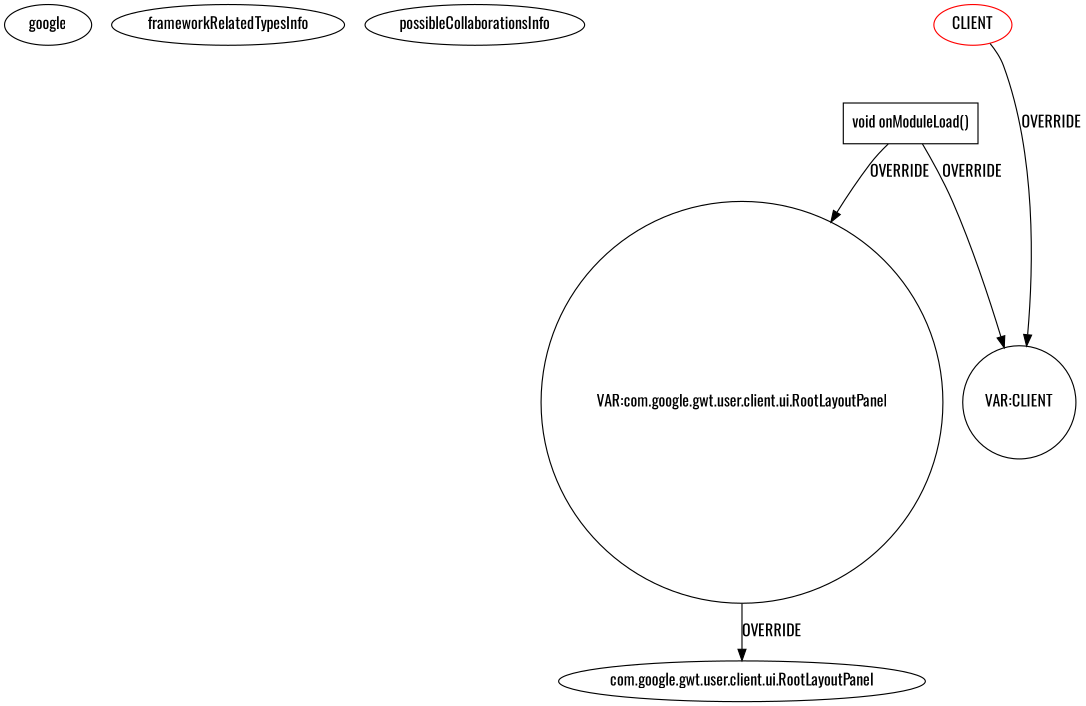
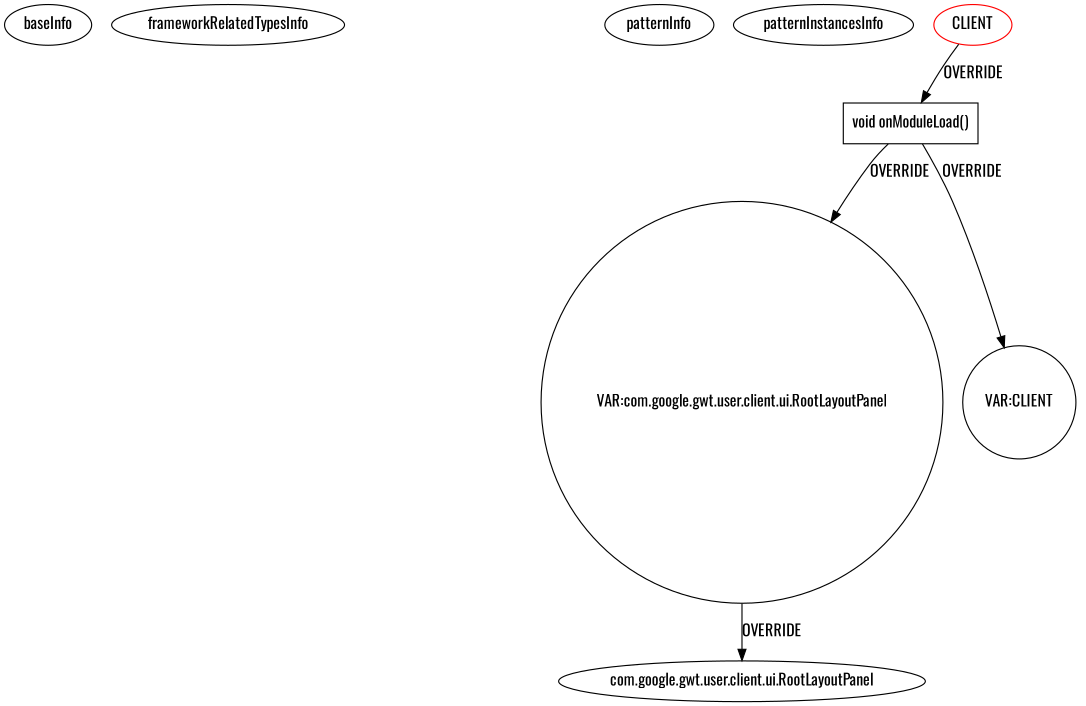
  digraph {
    fontname=Oswald
    node [fontname=Oswald]
    edge [fontname=Oswald]
-   baseInfo [category=pattern graphId=1112 isAnonymous=false possibleRelation=false label=google]
+   baseInfo [category=pattern graphId=1112 isAnonymous=false possibleRelation=false]
    frameworkRelatedTypesInfo
-   possibleCollaborationsInfo
+   patternInfo [frequency=2.0 patternRootClient=0]
+   patternInstancesInfo [0="lambourg-WebGallery~/lambourg-WebGallery/WebGallery-master/client/src/com/lambourg/webgallery/client/WebGallery.java~WebGallery~3490" 1="karandit-gwt-sandbox~/karandit-gwt-sandbox/gwt-sandbox-master/src/hu/evosoft/eo/downloadstats/client/DownloadStatistics.java~DownloadStatistics~3347"]
    n6 [isFrameworkType=false label="com.google.gwt.user.client.ui.RootLayoutPanel" vertexType=FRAMEWORK_CLASS_TYPE]
    n7 [isFrameworkType=false label="VAR:com.google.gwt.user.client.ui.RootLayoutPanel" shape=circle vertexType=VARIABLE_EXPRESION]
    n8 [isFrameworkType=false label="void onModuleLoad()" shape=box vertexType=OVERRIDING_METHOD_DECLARATION]
    n9 [isFrameworkType=false label="VAR:CLIENT" shape=circle vertexType=VARIABLE_EXPRESION]
    n10 [color=red isFrameworkType=false label=CLIENT vertexType=ROOT_CLIENT_CLASS_DECLARATION]
    n7 -> n6 [label=OVERRIDE]
    n8 -> n7 [label=OVERRIDE]
    n8 -> n9 [label=OVERRIDE]
-   n10 -> n9 [label=OVERRIDE]
+   n10 -> n8 [label=OVERRIDE]
  }
